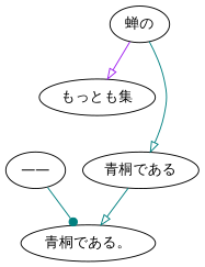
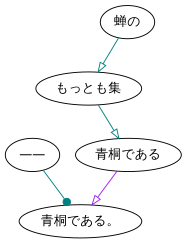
  digraph {
    edge [arrowhead=onormal color=teal]
    n1 [label="——"]
    n2 [label="青桐である。"]
    n3 [label="蝉の"]
    n4 [label="もっとも集"]
    n5 [label="青桐である"]
    n1 -> n2 [arrowhead=dot]
-   n3 -> n4 [color=purple]
-   n3 -> n5
-   n5 -> n2
+   n3 -> n4
+   n4 -> n5
+   n5 -> n2 [color=purple]
  }
